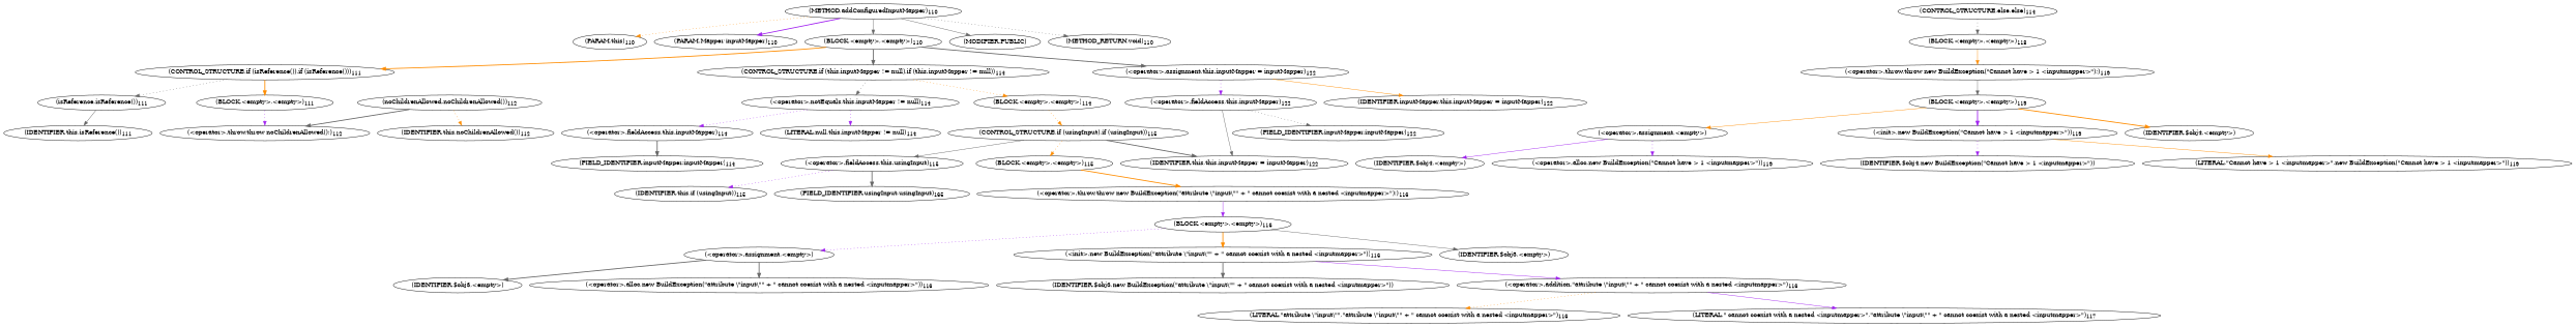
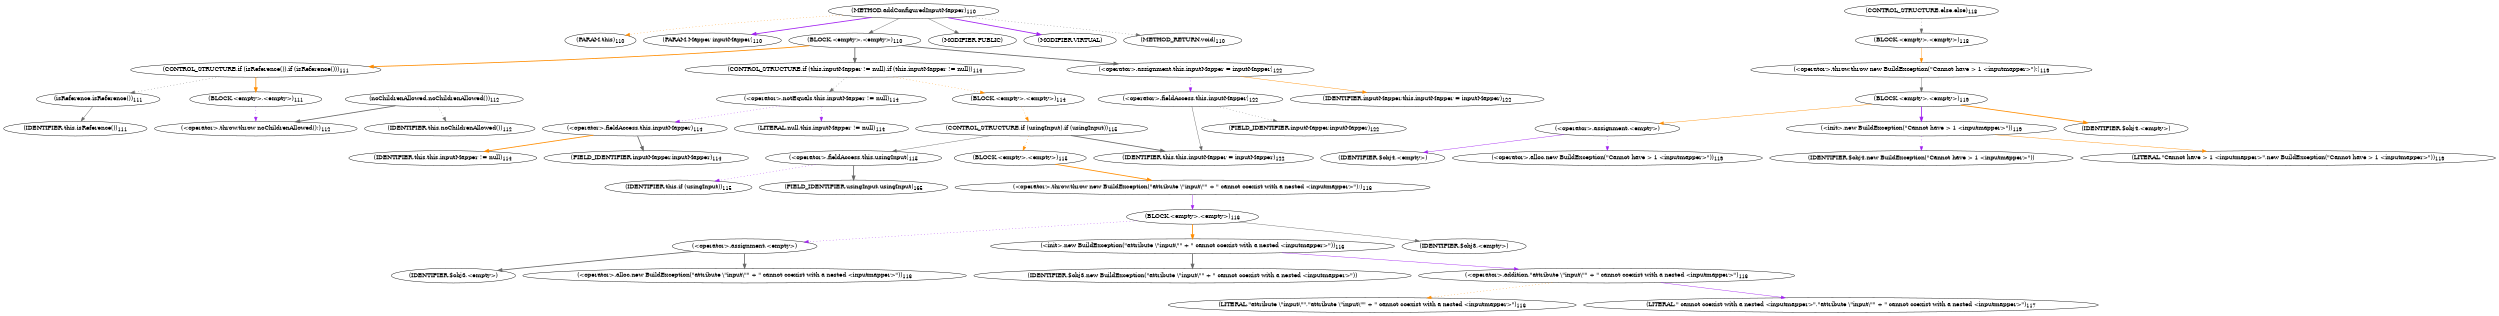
  digraph {
    edge [color=gray40 style=dotted]
    n1 [label=<(METHOD,addConfiguredInputMapper)<SUB>110</SUB>>]
    n2 [label=<(PARAM,this)<SUB>110</SUB>>]
    n3 [label=<(PARAM,Mapper inputMapper)<SUB>110</SUB>>]
    n4 [label=<(BLOCK,&lt;empty&gt;,&lt;empty&gt;)<SUB>110</SUB>>]
    n5 [label=<(MODIFIER,PUBLIC)>]
+   n6 [label=<(MODIFIER,VIRTUAL)>]
    n7 [label=<(METHOD_RETURN,void)<SUB>110</SUB>>]
    n8 [label=<(CONTROL_STRUCTURE,if (isReference()),if (isReference()))<SUB>111</SUB>>]
    n9 [label=<(CONTROL_STRUCTURE,if (this.inputMapper != null),if (this.inputMapper != null))<SUB>114</SUB>>]
    n10 [label=<(&lt;operator&gt;.assignment,this.inputMapper = inputMapper)<SUB>122</SUB>>]
    n11 [label=<(isReference,isReference())<SUB>111</SUB>>]
    n12 [label=<(BLOCK,&lt;empty&gt;,&lt;empty&gt;)<SUB>111</SUB>>]
    n13 [label=<(&lt;operator&gt;.notEquals,this.inputMapper != null)<SUB>114</SUB>>]
    n14 [label=<(BLOCK,&lt;empty&gt;,&lt;empty&gt;)<SUB>114</SUB>>]
    n15 [label=<(&lt;operator&gt;.fieldAccess,this.inputMapper)<SUB>122</SUB>>]
    n16 [label=<(IDENTIFIER,inputMapper,this.inputMapper = inputMapper)<SUB>122</SUB>>]
    n17 [label=<(IDENTIFIER,this,isReference())<SUB>111</SUB>>]
    n18 [label=<(&lt;operator&gt;.throw,throw noChildrenAllowed();)<SUB>112</SUB>>]
    n19 [label=<(noChildrenAllowed,noChildrenAllowed())<SUB>112</SUB>>]
    n20 [label=<(IDENTIFIER,this,noChildrenAllowed())<SUB>112</SUB>>]
    n21 [label=<(&lt;operator&gt;.fieldAccess,this.inputMapper)<SUB>114</SUB>>]
    n22 [label=<(LITERAL,null,this.inputMapper != null)<SUB>114</SUB>>]
    n23 [label=<(CONTROL_STRUCTURE,if (usingInput),if (usingInput))<SUB>115</SUB>>]
+   n24 [label=<(IDENTIFIER,this,this.inputMapper != null)<SUB>114</SUB>>]
    n25 [label=<(FIELD_IDENTIFIER,inputMapper,inputMapper)<SUB>114</SUB>>]
    n26 [label=<(&lt;operator&gt;.fieldAccess,this.usingInput)<SUB>115</SUB>>]
    n27 [label=<(BLOCK,&lt;empty&gt;,&lt;empty&gt;)<SUB>115</SUB>>]
    n28 [label=<(IDENTIFIER,this,this.inputMapper = inputMapper)<SUB>122</SUB>>]
    n29 [label=<(IDENTIFIER,this,if (usingInput))<SUB>115</SUB>>]
    n30 [label=<(FIELD_IDENTIFIER,usingInput,usingInput)<SUB>165</SUB>>]
    n31 [label=<(&lt;operator&gt;.throw,throw new BuildException(&quot;attribute \&quot;input\&quot;&quot; + &quot; cannot coexist with a nested &lt;inputmapper&gt;&quot;);)<SUB>116</SUB>>]
-   n32 [label=<(CONTROL_STRUCTURE,else,else)<SUB>114</SUB>>]
+   n32 [label=<(CONTROL_STRUCTURE,else,else)<SUB>118</SUB>>]
    n33 [label=<(BLOCK,&lt;empty&gt;,&lt;empty&gt;)<SUB>118</SUB>>]
    n34 [label=<(BLOCK,&lt;empty&gt;,&lt;empty&gt;)<SUB>116</SUB>>]
    n35 [label=<(&lt;operator&gt;.assignment,&lt;empty&gt;)>]
    n36 [label=<(&lt;init&gt;,new BuildException(&quot;attribute \&quot;input\&quot;&quot; + &quot; cannot coexist with a nested &lt;inputmapper&gt;&quot;))<SUB>116</SUB>>]
    n37 [label=<(IDENTIFIER,$obj3,&lt;empty&gt;)>]
    n38 [label=<(IDENTIFIER,$obj3,&lt;empty&gt;)>]
    n39 [label=<(&lt;operator&gt;.alloc,new BuildException(&quot;attribute \&quot;input\&quot;&quot; + &quot; cannot coexist with a nested &lt;inputmapper&gt;&quot;))<SUB>116</SUB>>]
    n40 [label=<(IDENTIFIER,$obj3,new BuildException(&quot;attribute \&quot;input\&quot;&quot; + &quot; cannot coexist with a nested &lt;inputmapper&gt;&quot;))>]
    n41 [label=<(&lt;operator&gt;.addition,&quot;attribute \&quot;input\&quot;&quot; + &quot; cannot coexist with a nested &lt;inputmapper&gt;&quot;)<SUB>116</SUB>>]
    n42 [label=<(LITERAL,&quot;attribute \&quot;input\&quot;&quot;,&quot;attribute \&quot;input\&quot;&quot; + &quot; cannot coexist with a nested &lt;inputmapper&gt;&quot;)<SUB>116</SUB>>]
    n43 [label=<(LITERAL,&quot; cannot coexist with a nested &lt;inputmapper&gt;&quot;,&quot;attribute \&quot;input\&quot;&quot; + &quot; cannot coexist with a nested &lt;inputmapper&gt;&quot;)<SUB>117</SUB>>]
    n44 [label=<(&lt;operator&gt;.throw,throw new BuildException(&quot;Cannot have &gt; 1 &lt;inputmapper&gt;&quot;);)<SUB>119</SUB>>]
    n45 [label=<(BLOCK,&lt;empty&gt;,&lt;empty&gt;)<SUB>119</SUB>>]
    n46 [label=<(&lt;operator&gt;.assignment,&lt;empty&gt;)>]
    n47 [label=<(&lt;init&gt;,new BuildException(&quot;Cannot have &gt; 1 &lt;inputmapper&gt;&quot;))<SUB>119</SUB>>]
    n48 [label=<(IDENTIFIER,$obj4,&lt;empty&gt;)>]
    n49 [label=<(IDENTIFIER,$obj4,&lt;empty&gt;)>]
    n50 [label=<(&lt;operator&gt;.alloc,new BuildException(&quot;Cannot have &gt; 1 &lt;inputmapper&gt;&quot;))<SUB>119</SUB>>]
    n51 [label=<(IDENTIFIER,$obj4,new BuildException(&quot;Cannot have &gt; 1 &lt;inputmapper&gt;&quot;))>]
    n52 [label=<(LITERAL,&quot;Cannot have &gt; 1 &lt;inputmapper&gt;&quot;,new BuildException(&quot;Cannot have &gt; 1 &lt;inputmapper&gt;&quot;))<SUB>119</SUB>>]
    n53 [label=<(FIELD_IDENTIFIER,inputMapper,inputMapper)<SUB>122</SUB>>]
    n1 -> n2 [color=darkorange]
    n1 -> n3 [color=purple style=bold]
    n1 -> n4 [style=solid]
    n1 -> n5 [style=solid]
+   n1 -> n6 [color=purple style=bold]
    n1 -> n7
    n4 -> n8 [color=darkorange style=bold]
    n4 -> n9 [style=bold]
    n4 -> n10 [style=bold]
    n8 -> n11
    n8 -> n12 [color=darkorange style=bold]
    n9 -> n13
    n9 -> n14 [color=darkorange]
    n10 -> n15 [color=purple]
    n10 -> n16 [color=darkorange style=solid]
    n11 -> n17 [style=solid]
    n12 -> n18 [color=purple]
    n13 -> n21 [color=purple]
    n13 -> n22 [color=purple]
    n14 -> n23 [color=darkorange]
    n15 -> n28 [style=solid]
    n15 -> n53
    n19 -> n18 [style=bold]
-   n19 -> n20 [color=darkorange]
+   n19 -> n20
+   n21 -> n24 [color=darkorange style=bold]
    n21 -> n25 [style=bold]
    n23 -> n26 [style=solid]
    n23 -> n27 [color=darkorange]
    n23 -> n28 [style=bold]
    n26 -> n29 [color=purple]
    n26 -> n30 [style=bold]
    n27 -> n31 [color=darkorange style=bold]
    n31 -> n34 [color=purple style=solid]
    n32 -> n33
    n33 -> n44 [color=darkorange style=solid]
    n34 -> n35 [color=purple]
    n34 -> n36 [color=darkorange style=bold]
    n34 -> n37 [style=solid]
    n35 -> n38 [style=bold]
    n35 -> n39 [style=bold]
    n36 -> n40 [style=bold]
    n36 -> n41 [color=purple style=solid]
    n41 -> n42 [color=darkorange]
    n41 -> n43 [color=purple style=solid]
    n44 -> n45 [style=solid]
    n45 -> n46 [color=darkorange style=solid]
    n45 -> n47 [color=purple style=bold]
    n45 -> n48 [color=darkorange style=bold]
    n46 -> n49 [color=purple style=solid]
    n46 -> n50 [color=purple]
    n47 -> n51 [color=purple]
    n47 -> n52 [color=darkorange style=solid]
  }
